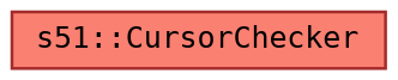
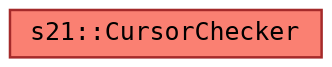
  digraph {
    rankdir=LR
    fontname="DejaVu Sans Mono"
-   n1 [color=brown fillcolor=salmon fontname="DejaVu Sans Mono" fontsize=10 height=0.2 label="s51::CursorChecker" shape=box style=filled width=0.4]
+   n1 [color=brown fillcolor=salmon fontname="DejaVu Sans Mono" fontsize=10 height=0.2 label="s21::CursorChecker" shape=box style=filled width=0.4]
  }
